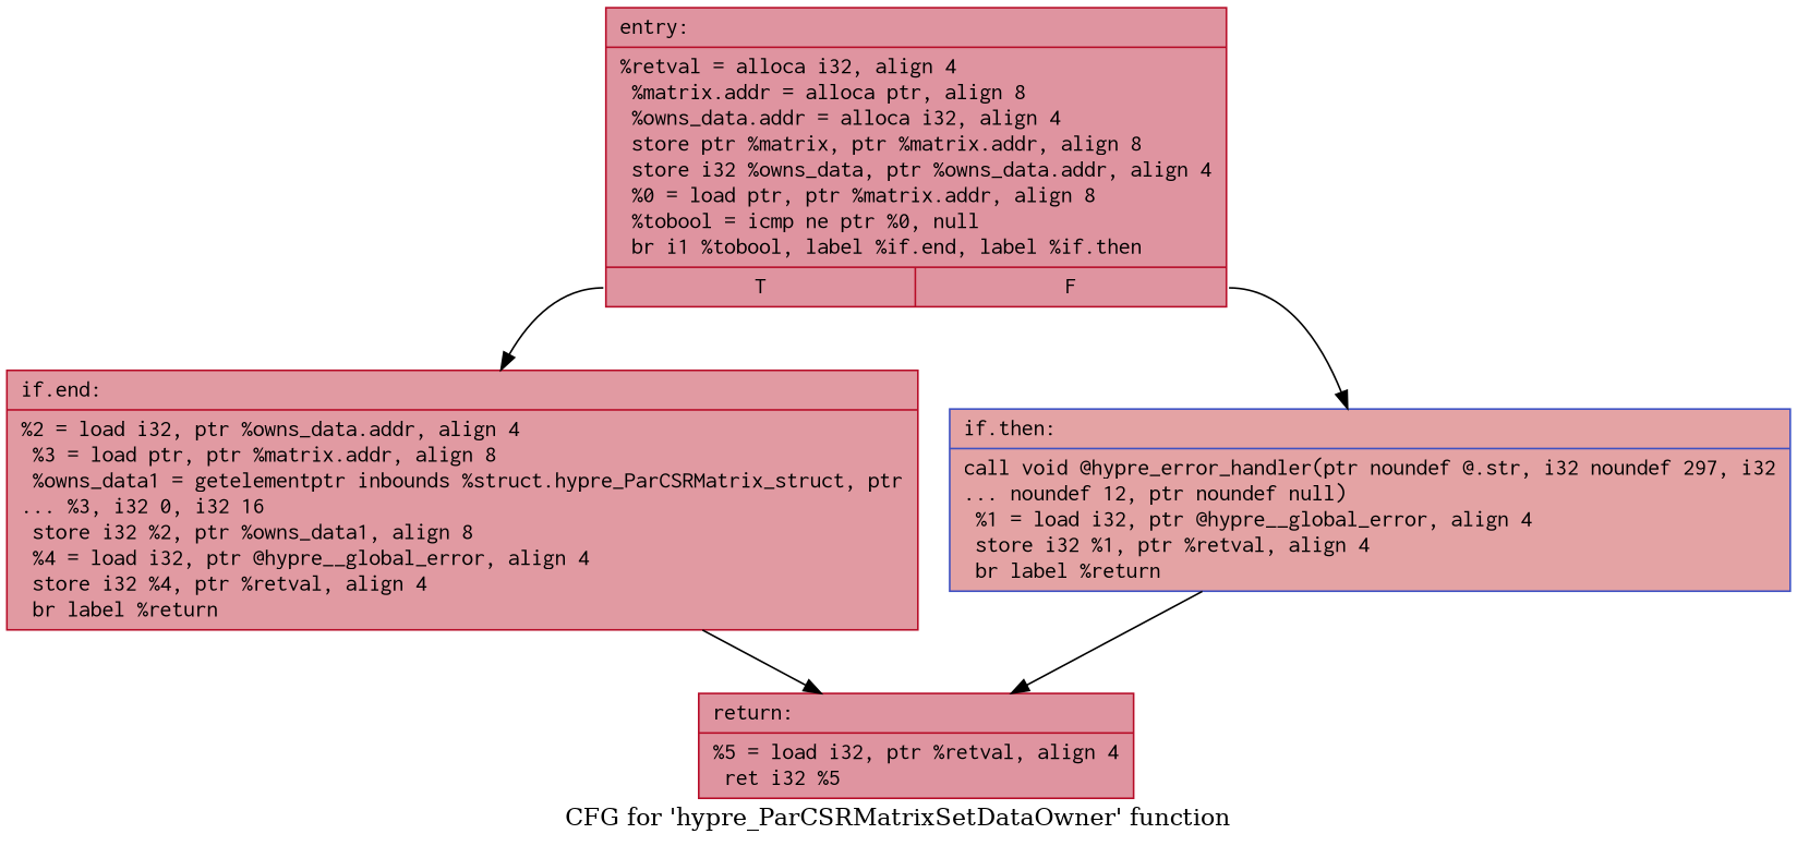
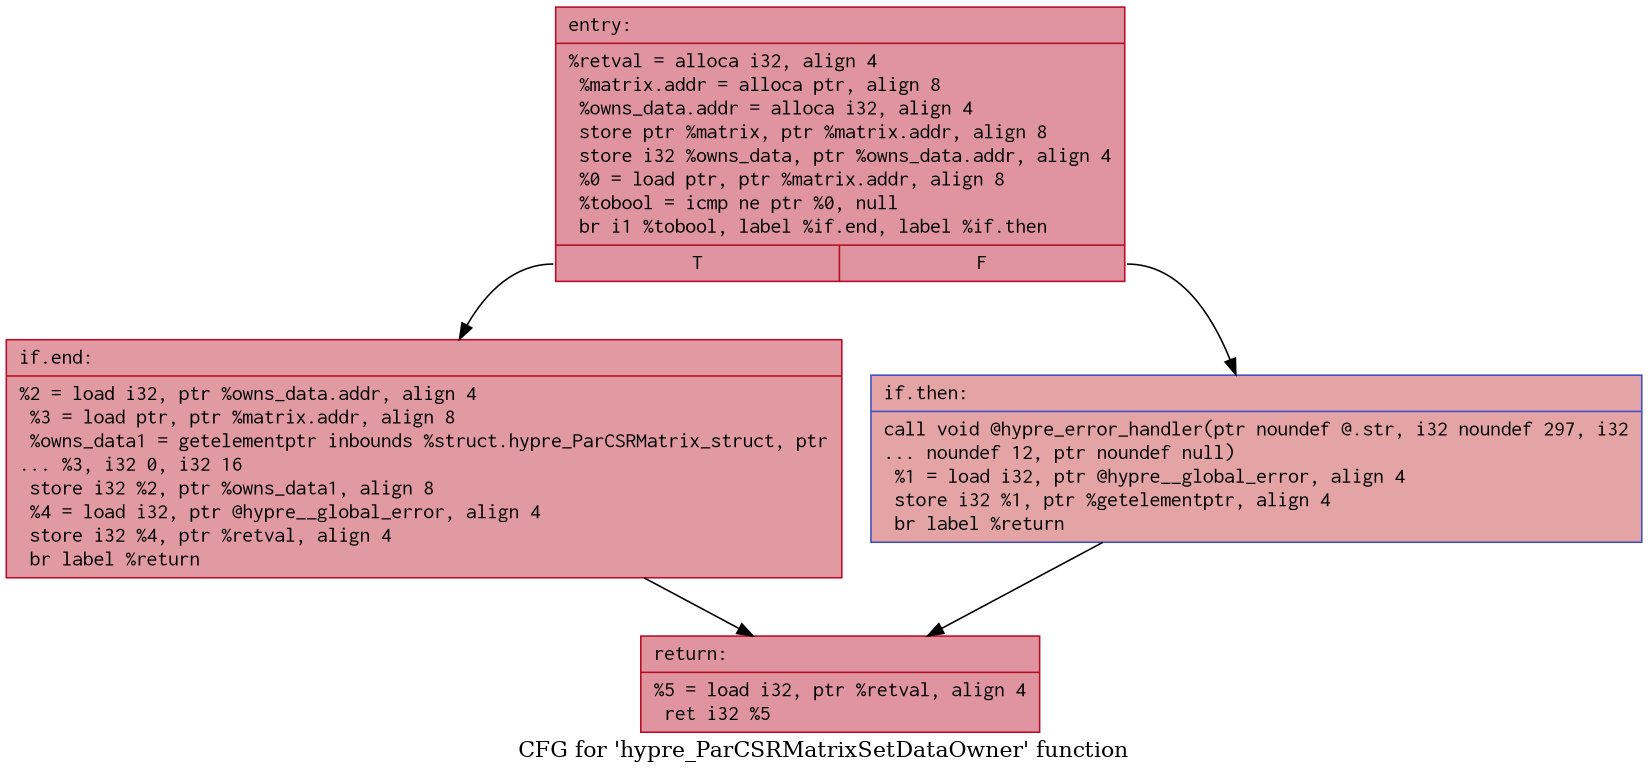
  digraph {
    label="CFG for 'hypre_ParCSRMatrixSetDataOwner' function"
    node [color="#b70d28ff" fillcolor="#b70d2870" fontname=Courier shape=record style=filled]
    n1 [label="{entry:\l|  %retval = alloca i32, align 4\l  %matrix.addr = alloca ptr, align 8\l  %owns_data.addr = alloca i32, align 4\l  store ptr %matrix, ptr %matrix.addr, align 8\l  store i32 %owns_data, ptr %owns_data.addr, align 4\l  %0 = load ptr, ptr %matrix.addr, align 8\l  %tobool = icmp ne ptr %0, null\l  br i1 %tobool, label %if.end, label %if.then\l|{<s0>T|<s1>F}}"]
    n2 [fillcolor="#bb1b2c70" label="{if.end:\l|  %2 = load i32, ptr %owns_data.addr, align 4\l  %3 = load ptr, ptr %matrix.addr, align 8\l  %owns_data1 = getelementptr inbounds %struct.hypre_ParCSRMatrix_struct, ptr\l... %3, i32 0, i32 16\l  store i32 %2, ptr %owns_data1, align 8\l  %4 = load i32, ptr @hypre__global_error, align 4\l  store i32 %4, ptr %retval, align 4\l  br label %return\l}"]
-   n3 [color="#3d50c3ff" fillcolor="#c32e3170" label="{if.then:\l|  call void @hypre_error_handler(ptr noundef @.str, i32 noundef 297, i32\l... noundef 12, ptr noundef null)\l  %1 = load i32, ptr @hypre__global_error, align 4\l  store i32 %1, ptr %retval, align 4\l  br label %return\l}"]
+   n3 [color="#3d50c3ff" fillcolor="#c32e3170" label="{if.then:\l|  call void @hypre_error_handler(ptr noundef @.str, i32 noundef 297, i32\l... noundef 12, ptr noundef null)\l  %1 = load i32, ptr @hypre__global_error, align 4\l  store i32 %1, ptr %getelementptr, align 4\l  br label %return\l}"]
    n4 [label="{return:\l|  %5 = load i32, ptr %retval, align 4\l  ret i32 %5\l}"]
    n1 -> n2 [tailport=s0]
    n1 -> n3 [tailport=s1]
    n2 -> n4
    n3 -> n4
  }
